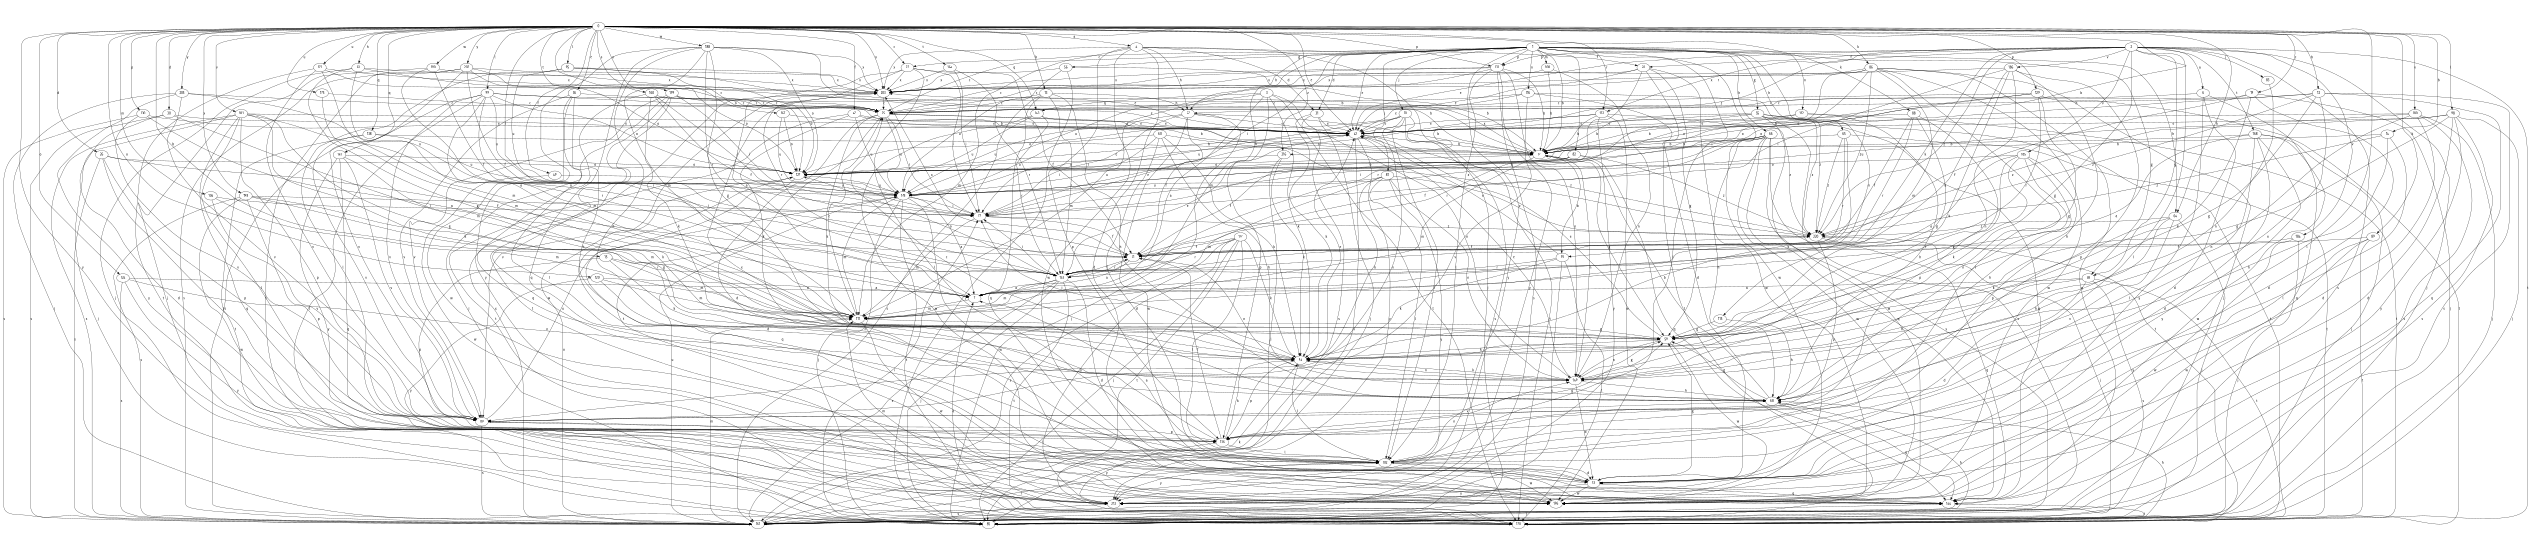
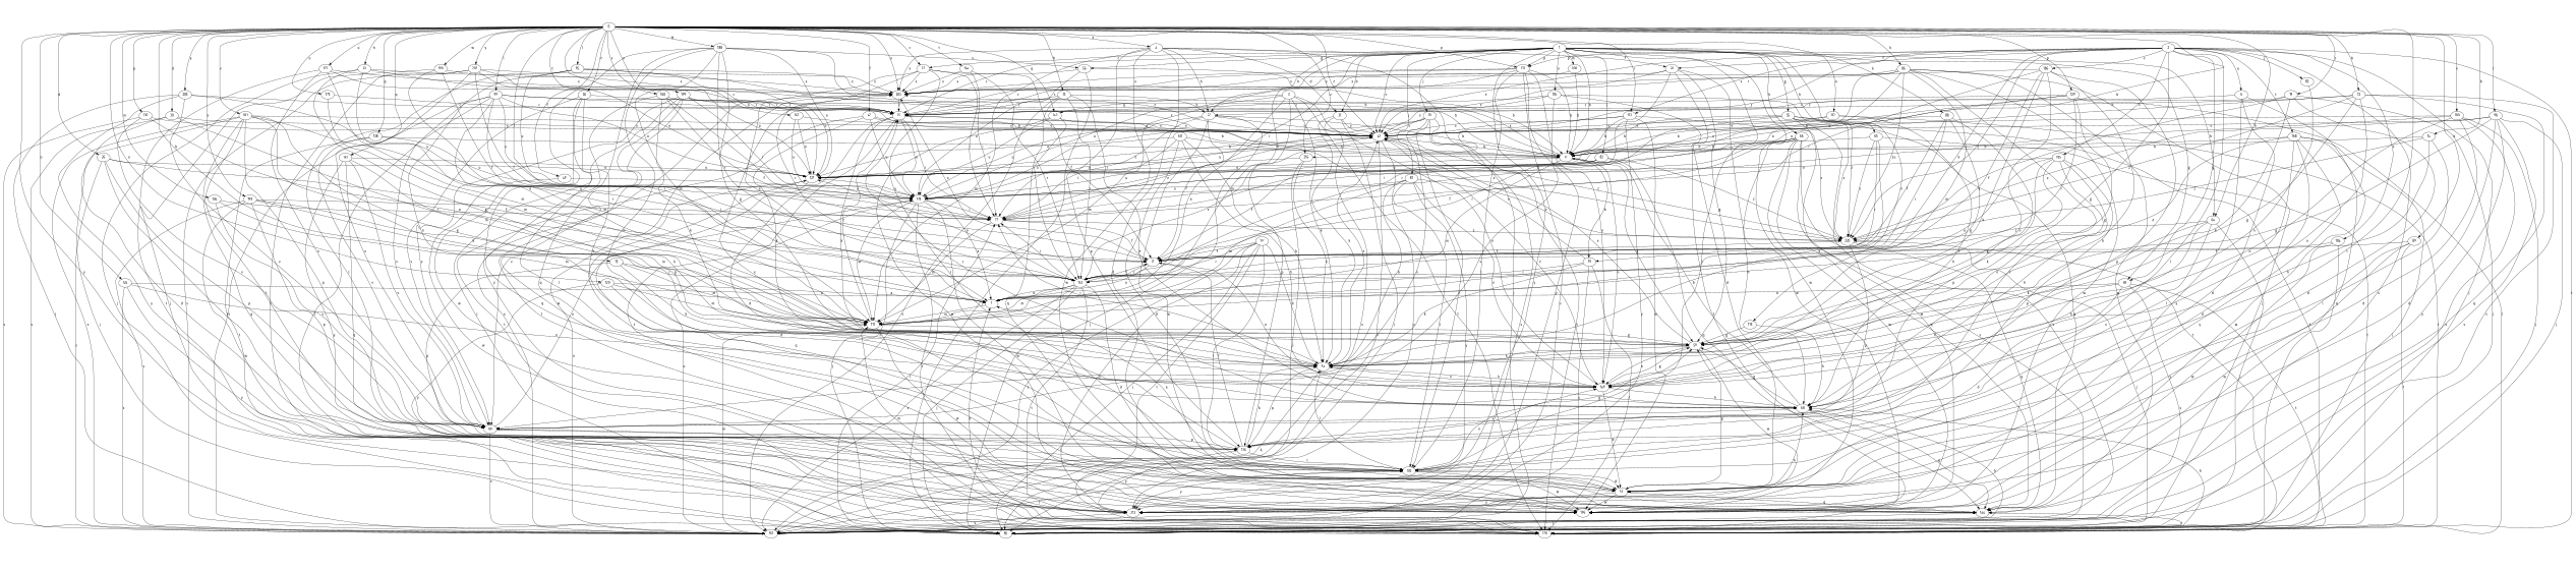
  strict digraph {
    fontname="Fira Sans"
    node [fontname="Fira Sans"]
    edge [fontname="Fira Sans"]
    0
    4
    12
    13
    14
    15
    17
    19
    n9 [label=27]
    26
    30
    36
    42
    47
    49
    61
    64
    77
    86
    88
    89
    95
    98
    99
    102
    104
    120
    124
    127
    129
    130
    132
    138
    141
    143
    152
    160
    164
    167
    171
    175
    180
    181
    188
    190
    198
    199
    203
    205
    207
    212
    216
    31
    67
    111
    196
    50
    85
    136
    33
    59
    161
    220
    n64 [label=149]
    144
    25
    68
    153
    94
    93
    51
    7
    187
    170
    178
    60
    1
    55
    56
    58
    65
    66
    n83 [label=70]
    81
    82
    108
    112
    115
    116
    2
    6
    83
    168
    184
    185
    186
    177
    3
    0 -> 4 [label=a]
    0 -> 12 [label=b]
    0 -> 13 [label=b]
    0 -> 14 [label=b]
    0 -> 15 [label=b]
    0 -> 17 [label=b]
    0 -> 19 [label=c]
    0 -> n9 [label=c]
    0 -> 26 [label=d]
    0 -> 30 [label=d]
    0 -> 36 [label=e]
    0 -> 42 [label=e]
    0 -> 47 [label=f]
    0 -> 49 [label=f]
    0 -> 61 [label=h]
    0 -> 64 [label=h]
    0 -> 77 [label=i]
    0 -> 86 [label=k]
    0 -> 88 [label=k]
    0 -> 89 [label=k]
    0 -> 95 [label=l]
    0 -> 98 [label=l]
    0 -> 99 [label=l]
    0 -> 102 [label=l]
    0 -> 104 [label=m]
    0 -> 120 [label=o]
    0 -> 124 [label=o]
    0 -> 127 [label=o]
    0 -> 129 [label=p]
    0 -> 130 [label=p]
    0 -> 132 [label=p]
    0 -> 138 [label=q]
    0 -> 141 [label=q]
    0 -> 143 [label=q]
    0 -> 152 [label=r]
    0 -> 160 [label=s]
    0 -> 164 [label=t]
    0 -> 167 [label=t]
    0 -> 171 [label=u]
    0 -> 175 [label=u]
    0 -> 180 [label=v]
    0 -> 181 [label=v]
    0 -> 188 [label=w]
    0 -> 190 [label=w]
    0 -> 198 [label=x]
    0 -> 199 [label=x]
    0 -> 203 [label=x]
    0 -> 205 [label=y]
    0 -> 207 [label=y]
    0 -> 212 [label=y]
    0 -> 216 [label=z]
    4 -> 203 [label=x]
    4 -> 31 [label=d]
    4 -> 67 [label=h]
    4 -> 111 [label=m]
    4 -> 196 [label=w]
    4 -> 50 [label=f]
    4 -> 85 [label=j]
    4 -> 136 [label=p]
    4 -> 33 [label=d]
    12 -> 127 [label=o]
    12 -> 67 [label=h]
    12 -> 59 [label=g]
    12 -> 161 [label=s]
    12 -> 220 [label=z]
    12 -> n64 [label=n]
    12 -> 144 [label=q]
    13 -> 67 [label=h]
    13 -> 161 [label=s]
    13 -> 144 [label=q]
    13 -> 25 [label=c]
    13 -> 68 [label=h]
    13 -> 153 [label=r]
    14 -> 17 [label=b]
    14 -> 102 [label=l]
    14 -> 220 [label=z]
    14 -> 68 [label=h]
    15 -> 111 [label=m]
    15 -> 136 [label=p]
    15 -> 153 [label=r]
    15 -> 94 [label=k]
    17 -> 127 [label=o]
    17 -> 203 [label=x]
    17 -> 111 [label=m]
    17 -> 59 [label=g]
    17 -> n64 [label=n]
    17 -> 93 [label=b]
    19 -> 85 [label=j]
    19 -> 33 [label=d]
    19 -> 25 [label=c]
    19 -> 94 [label=k]
    19 -> 51 [label=f]
    n9 -> 77 [label=i]
    n9 -> 102 [label=l]
    n9 -> 203 [label=x]
    n9 -> 153 [label=r]
    n9 -> 51 [label=f]
    n9 -> 7 [label=a]
    26 -> 102 [label=l]
    26 -> 127 [label=o]
    26 -> 136 [label=p]
    26 -> 161 [label=s]
    26 -> 51 [label=f]
    30 -> 42 [label=e]
    30 -> 111 [label=m]
    30 -> 33 [label=d]
    30 -> 161 [label=s]
    36 -> 102 [label=l]
    36 -> 196 [label=w]
    36 -> 25 [label=c]
    36 -> 68 [label=h]
    36 -> 187 [label=v]
    42 -> 17 [label=b]
    42 -> 212 [label=y]
    42 -> 161 [label=s]
    42 -> 220 [label=z]
    47 -> 17 [label=b]
    47 -> 42 [label=e]
    47 -> 94 [label=k]
    47 -> 170 [label=t]
    47 -> 178 [label=u]
    49 -> 196 [label=w]
    49 -> 178 [label=u]
    61 -> 127 [label=o]
    61 -> 203 [label=x]
    61 -> 85 [label=j]
    61 -> 59 [label=g]
    61 -> 7 [label=a]
    64 -> 85 [label=j]
    64 -> 220 [label=z]
    64 -> 68 [label=h]
    64 -> 94 [label=k]
    64 -> 187 [label=v]
    77 -> 42 [label=e]
    77 -> 111 [label=m]
    77 -> 220 [label=z]
    77 -> 51 [label=f]
    86 -> 42 [label=e]
    86 -> 77 [label=i]
    86 -> 102 [label=l]
    86 -> 203 [label=x]
    86 -> 111 [label=m]
    86 -> 196 [label=w]
    86 -> 85 [label=j]
    86 -> 220 [label=z]
    86 -> 144 [label=q]
    86 -> 178 [label=u]
    88 -> 42 [label=e]
    88 -> 136 [label=p]
    88 -> 59 [label=g]
    88 -> 153 [label=r]
    88 -> 51 [label=f]
    89 -> 212 [label=y]
    89 -> 196 [label=w]
    89 -> 51 [label=f]
    89 -> 170 [label=t]
    95 -> 42 [label=e]
    95 -> 102 [label=l]
    95 -> 127 [label=o]
    95 -> 203 [label=x]
    95 -> 178 [label=u]
    98 -> 42 [label=e]
    98 -> 212 [label=y]
    98 -> 85 [label=j]
    98 -> 33 [label=d]
    98 -> 59 [label=g]
    98 -> 161 [label=s]
    98 -> 220 [label=z]
    99 -> 17 [label=b]
    99 -> 127 [label=o]
    99 -> 111 [label=m]
    99 -> 161 [label=s]
    99 -> 25 [label=c]
    99 -> 153 [label=r]
    99 -> 187 [label=v]
    99 -> 170 [label=t]
    99 -> 178 [label=u]
    102 -> 212 [label=y]
    102 -> 196 [label=w]
    102 -> 33 [label=d]
    102 -> n64 [label=n]
    102 -> 7 [label=a]
    104 -> 77 [label=i]
    104 -> 111 [label=m]
    104 -> 187 [label=v]
    120 -> 212 [label=y]
    120 -> 111 [label=m]
    120 -> n64 [label=n]
    120 -> 7 [label=a]
    124 -> 212 [label=y]
    124 -> 161 [label=s]
    124 -> n64 [label=n]
    124 -> 7 [label=a]
    127 -> 42 [label=e]
    127 -> 33 [label=d]
    127 -> 144 [label=q]
    127 -> 178 [label=u]
    129 -> 17 [label=b]
    129 -> 127 [label=o]
    129 -> 59 [label=g]
    129 -> 25 [label=c]
    129 -> 153 [label=r]
    129 -> 170 [label=t]
    130 -> 42 [label=e]
    130 -> 161 [label=s]
    130 -> 7 [label=a]
    130 -> 187 [label=v]
    132 -> 17 [label=b]
    132 -> 102 [label=l]
    132 -> 203 [label=x]
    132 -> 212 [label=y]
    132 -> 161 [label=s]
    132 -> n64 [label=n]
    132 -> 25 [label=c]
    132 -> 178 [label=u]
    138 -> 17 [label=b]
    138 -> 187 [label=v]
    138 -> 170 [label=t]
    138 -> 178 [label=u]
    141 -> 127 [label=o]
    141 -> 212 [label=y]
    141 -> 144 [label=q]
    141 -> 94 [label=k]
    141 -> 187 [label=v]
    143 -> 42 [label=e]
    143 -> 196 [label=w]
    143 -> 153 [label=r]
    143 -> 178 [label=u]
    152 -> 17 [label=b]
    152 -> 42 [label=e]
    152 -> 127 [label=o]
    152 -> 212 [label=y]
    152 -> 196 [label=w]
    152 -> 220 [label=z]
    160 -> 77 [label=i]
    160 -> 144 [label=q]
    160 -> 25 [label=c]
    160 -> 94 [label=k]
    160 -> 51 [label=f]
    164 -> 77 [label=i]
    164 -> 203 [label=x]
    164 -> 153 [label=r]
    167 -> 42 [label=e]
    167 -> 127 [label=o]
    167 -> 178 [label=u]
    171 -> 203 [label=x]
    171 -> 111 [label=m]
    171 -> 25 [label=c]
    171 -> 187 [label=v]
    171 -> 170 [label=t]
    175 -> 111 [label=m]
    175 -> 25 [label=c]
    180 -> 42 [label=e]
    180 -> 85 [label=j]
    180 -> 33 [label=d]
    180 -> 161 [label=s]
    180 -> n64 [label=n]
    180 -> 178 [label=u]
    181 -> 42 [label=e]
    181 -> 102 [label=l]
    181 -> 85 [label=j]
    181 -> 136 [label=p]
    181 -> 59 [label=g]
    181 -> 161 [label=s]
    181 -> 144 [label=q]
    181 -> 153 [label=r]
    181 -> 94 [label=k]
    188 -> 17 [label=b]
    188 -> 127 [label=o]
-   188 -> 203 [label=x]
+   188 -> 56 [label=x]
    188 -> 212 [label=y]
    188 -> 111 [label=m]
    188 -> 59 [label=g]
    188 -> 144 [label=q]
    188 -> 68 [label=h]
    188 -> 153 [label=r]
    190 -> 203 [label=x]
    190 -> 85 [label=j]
    190 -> 51 [label=f]
    190 -> 7 [label=a]
    198 -> 77 [label=i]
    198 -> 111 [label=m]
    198 -> 196 [label=w]
    198 -> 136 [label=p]
    198 -> 59 [label=g]
    198 -> 161 [label=s]
    199 -> 42 [label=e]
    199 -> 77 [label=i]
    199 -> 196 [label=w]
    199 -> 85 [label=j]
    199 -> 25 [label=c]
    199 -> 187 [label=v]
    199 -> 170 [label=t]
    203 -> 25 [label=c]
    203 -> 187 [label=v]
    205 -> 212 [label=y]
    205 -> 85 [label=j]
    205 -> 25 [label=c]
    205 -> 187 [label=v]
    205 -> 178 [label=u]
    207 -> 17 [label=b]
    207 -> 127 [label=o]
    207 -> 203 [label=x]
    207 -> 161 [label=s]
    207 -> 51 [label=f]
    207 -> 187 [label=v]
    207 -> 170 [label=t]
    212 -> 111 [label=m]
    212 -> 161 [label=s]
+   212 -> 68 [label=h]
    216 -> 127 [label=o]
    216 -> 85 [label=j]
    216 -> 94 [label=k]
    31 -> 42 [label=e]
    31 -> 85 [label=j]
    31 -> 161 [label=s]
    31 -> 94 [label=k]
    67 -> 17 [label=b]
    67 -> 42 [label=e]
    67 -> 77 [label=i]
    67 -> 196 [label=w]
    67 -> 85 [label=j]
    67 -> 51 [label=f]
    67 -> 178 [label=u]
    111 -> 196 [label=w]
    111 -> 59 [label=g]
    111 -> 25 [label=c]
    50 -> 203 [label=x]
    50 -> 196 [label=w]
    50 -> 33 [label=d]
    50 -> 59 [label=g]
    50 -> 25 [label=c]
    50 -> 153 [label=r]
    85 -> 77 [label=i]
    136 -> 102 [label=l]
    136 -> 203 [label=x]
    136 -> 212 [label=y]
    136 -> 59 [label=g]
    136 -> 94 [label=k]
    136 -> 51 [label=f]
    33 -> 212 [label=y]
    33 -> 196 [label=w]
    33 -> 59 [label=g]
    33 -> 144 [label=q]
    59 -> 42 [label=e]
    59 -> 196 [label=w]
    59 -> n64 [label=n]
    59 -> 94 [label=k]
    161 -> 102 [label=l]
    161 -> 127 [label=o]
    161 -> 203 [label=x]
    161 -> 111 [label=m]
    161 -> 68 [label=h]
    161 -> 94 [label=k]
    161 -> 178 [label=u]
    220 -> 85 [label=j]
    220 -> 136 [label=p]
    220 -> 144 [label=q]
    220 -> 51 [label=f]
    n64 -> 42 [label=e]
    n64 -> 33 [label=d]
    n64 -> 59 [label=g]
    n64 -> 68 [label=h]
    n64 -> 94 [label=k]
    144 -> 85 [label=j]
    144 -> 170 [label=t]
    25 -> 42 [label=e]
    25 -> 77 [label=i]
    25 -> 33 [label=d]
    25 -> 220 [label=z]
    25 -> 94 [label=k]
    25 -> 170 [label=t]
    25 -> 178 [label=u]
    68 -> 17 [label=b]
    68 -> 59 [label=g]
    68 -> 144 [label=q]
    68 -> 25 [label=c]
    68 -> 187 [label=v]
    153 -> 42 [label=e]
    153 -> 77 [label=i]
    153 -> 127 [label=o]
    153 -> 111 [label=m]
    153 -> 85 [label=j]
    153 -> 33 [label=d]
    153 -> 161 [label=s]
    153 -> 51 [label=f]
    153 -> 7 [label=a]
    153 -> 170 [label=t]
    94 -> 42 [label=e]
    94 -> 77 [label=i]
    94 -> 102 [label=l]
    94 -> 136 [label=p]
    94 -> n64 [label=n]
    93 -> 42 [label=e]
    93 -> 161 [label=s]
    93 -> 153 [label=r]
    93 -> 94 [label=k]
    93 -> 170 [label=t]
    51 -> 203 [label=x]
    51 -> n64 [label=n]
    51 -> 153 [label=r]
    51 -> 7 [label=a]
    7 -> 111 [label=m]
    187 -> 102 [label=l]
    187 -> 136 [label=p]
    187 -> 161 [label=s]
    187 -> 178 [label=u]
    170 -> 68 [label=h]
    170 -> 7 [label=a]
    178 -> 77 [label=i]
    178 -> 111 [label=m]
    178 -> 196 [label=w]
    178 -> 85 [label=j]
    178 -> 7 [label=a]
    178 -> 170 [label=t]
    60 -> 17 [label=b]
    60 -> 77 [label=i]
    60 -> 33 [label=d]
    60 -> 68 [label=h]
    60 -> 94 [label=k]
    60 -> 178 [label=u]
    1 -> 17 [label=b]
    1 -> n9 [label=c]
    1 -> 42 [label=e]
    1 -> 64 [label=h]
    1 -> 77 [label=i]
    1 -> 102 [label=l]
    1 -> 132 [label=p]
    1 -> 212 [label=y]
    1 -> 31 [label=d]
    1 -> 67 [label=h]
    1 -> 111 [label=m]
    1 -> 196 [label=w]
    1 -> 25 [label=c]
    1 -> 55 [label=g]
    1 -> 56 [label=g]
    1 -> 58 [label=g]
    1 -> 65 [label=h]
    1 -> 66 [label=h]
    1 -> n83 [label=j]
    1 -> 81 [label=j]
    1 -> 82 [label=j]
    1 -> 108 [label=m]
    1 -> 112 [label=n]
    1 -> 115 [label=n]
    1 -> 116 [label=n]
    55 -> 17 [label=b]
    55 -> 42 [label=e]
    55 -> 196 [label=w]
    55 -> 161 [label=s]
    55 -> 220 [label=z]
    55 -> 144 [label=q]
    55 -> 153 [label=r]
    55 -> 170 [label=t]
    56 -> 17 [label=b]
    56 -> 203 [label=x]
    56 -> 85 [label=j]
    56 -> 178 [label=u]
    58 -> 33 [label=d]
    58 -> 161 [label=s]
    58 -> n64 [label=n]
    58 -> 7 [label=a]
    58 -> 170 [label=t]
    65 -> 17 [label=b]
    65 -> 220 [label=z]
    65 -> 153 [label=r]
    65 -> 94 [label=k]
    65 -> 170 [label=t]
    66 -> 17 [label=b]
    66 -> 77 [label=i]
    66 -> 196 [label=w]
    66 -> 161 [label=s]
    66 -> 144 [label=q]
    66 -> 68 [label=h]
    66 -> 51 [label=f]
    66 -> 170 [label=t]
    66 -> 178 [label=q]
    n83 -> 42 [label=e]
    n83 -> 102 [label=l]
    n83 -> 127 [label=o]
    n83 -> 161 [label=s]
    n83 -> 187 [label=v]
    n83 -> 170 [label=t]
    n83 -> 178 [label=u]
    81 -> 102 [label=l]
    81 -> 212 [label=y]
    81 -> 111 [label=m]
    81 -> 220 [label=z]
    81 -> n64 [label=n]
    81 -> 94 [label=k]
    81 -> 178 [label=u]
    82 -> 127 [label=o]
    82 -> 220 [label=z]
    82 -> 144 [label=q]
    82 -> 51 [label=f]
    82 -> 178 [label=u]
    108 -> 17 [label=b]
    108 -> 203 [label=x]
-   108 -> n64 [label=n]
+   95 -> n64 [label=n]
    112 -> 17 [label=b]
    112 -> 42 [label=e]
    112 -> 68 [label=h]
    112 -> 170 [label=t]
    115 -> 59 [label=g]
    115 -> 68 [label=h]
    116 -> 42 [label=e]
    116 -> 220 [label=z]
    116 -> 25 [label=c]
    116 -> 187 [label=v]
    116 -> 170 [label=t]
    2 -> 42 [label=e]
    2 -> 102 [label=l]
    2 -> 132 [label=p]
    2 -> 152 [label=r]
    2 -> 216 [label=z]
    2 -> 50 [label=f]
    2 -> 85 [label=j]
    2 -> 59 [label=g]
    2 -> 161 [label=s]
    2 -> 220 [label=z]
    2 -> 93 [label=k]
    2 -> 170 [label=t]
    2 -> 58 [label=g]
    2 -> 6 [label=a]
    2 -> 83 [label=j]
    2 -> 168 [label=t]
    2 -> 184 [label=v]
    2 -> 185 [label=v]
    2 -> 186 [label=v]
    6 -> 212 [label=y]
    6 -> 33 [label=d]
    6 -> 144 [label=q]
    6 -> 25 [label=c]
    83 -> n64 [label=n]
    168 -> 17 [label=b]
    168 -> 102 [label=l]
    168 -> 212 [label=y]
    168 -> 196 [label=w]
    168 -> 85 [label=j]
    168 -> 33 [label=d]
    168 -> 7 [label=a]
    184 -> 196 [label=w]
    184 -> 85 [label=j]
    184 -> 51 [label=f]
    185 -> 127 [label=o]
    185 -> 136 [label=p]
    185 -> 59 [label=g]
    185 -> n64 [label=n]
    185 -> 68 [label=h]
    185 -> 94 [label=k]
    185 -> 7 [label=a]
    186 -> 77 [label=i]
    186 -> 203 [label=x]
    186 -> 136 [label=p]
    186 -> n64 [label=n]
    186 -> 68 [label=h]
    186 -> 94 [label=k]
    186 -> 7 [label=a]
    177 -> 102 [label=l]
    177 -> 212 [label=y]
    177 -> 85 [label=j]
    177 -> 161 [label=s]
    177 -> 153 [label=r]
    177 -> 94 [label=k]
    177 -> 51 [label=f]
    177 -> 170 [label=t]
    3 -> 143 [label=q]
    3 -> 111 [label=m]
    3 -> 136 [label=p]
    3 -> n64 [label=n]
    3 -> 94 [label=k]
    3 -> 7 [label=a]
    3 -> 170 [label=t]
  }
